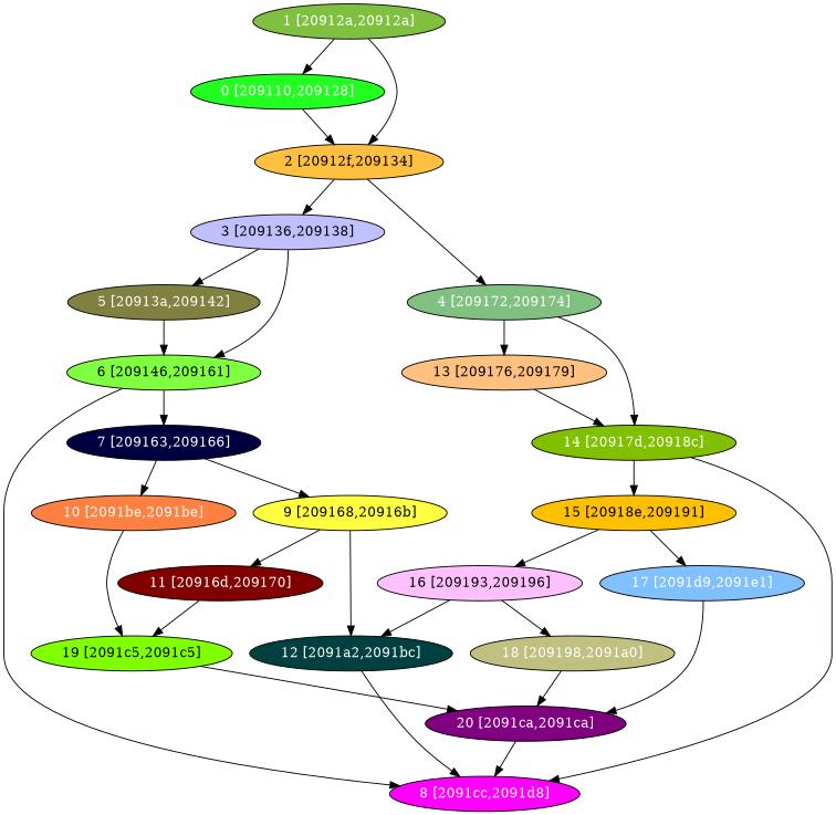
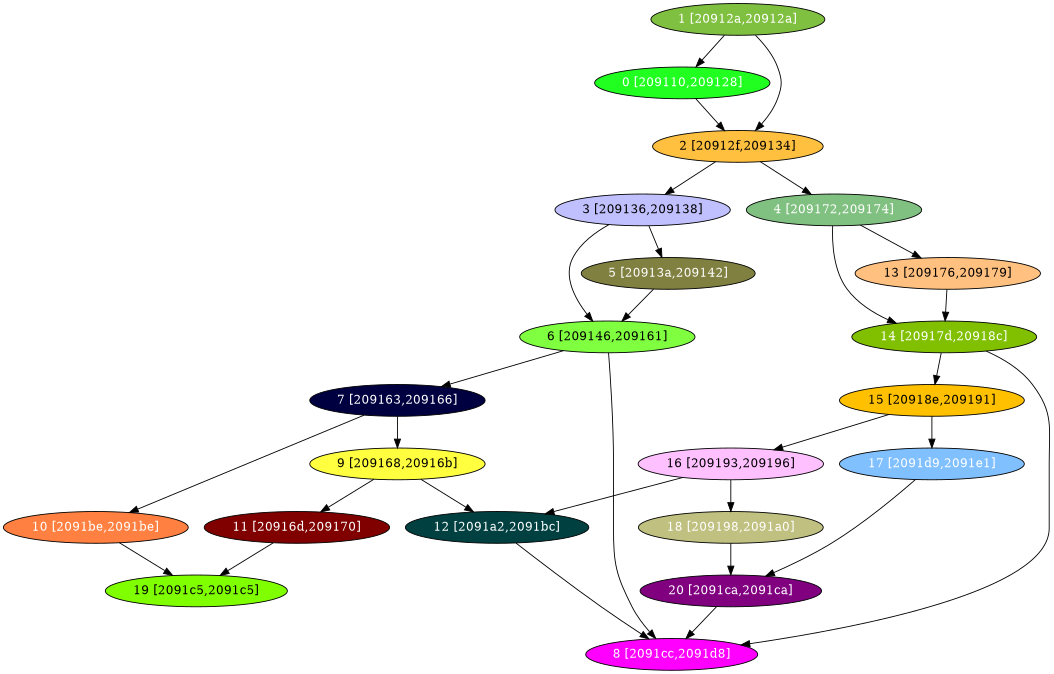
  digraph {
    node [fontcolor="#ffffff" shape=oval style=filled]
    n1 [fillcolor="#20FF20" label="0 [209110,209128]"]
    n2 [fillcolor="#FFC040" fontcolor="#000000" label="2 [20912f,209134]"]
    n3 [fillcolor="#80C040" label="1 [20912a,20912a]"]
    n4 [fillcolor="#C0C0FF" fontcolor="#000000" label="3 [209136,209138]"]
    n5 [fillcolor="#80C080" label="4 [209172,209174]"]
    n6 [fillcolor="#808040" label="5 [20913a,209142]"]
    n7 [fillcolor="#80FF40" fontcolor="#000000" label="6 [209146,209161]"]
    n8 [fillcolor="#FFC080" fontcolor="#000000" label="13 [209176,209179]"]
    n9 [fillcolor="#80C000" label="14 [20917d,20918c]"]
    n10 [fillcolor="#000040" label="7 [209163,209166]"]
    n11 [fillcolor="#FF00FF" label="8 [2091cc,2091d8]"]
    n12 [fillcolor="#FFC000" fontcolor="#000000" label="15 [20918e,209191]"]
    n13 [fillcolor="#FFFF40" fontcolor="#000000" label="9 [209168,20916b]"]
    n14 [fillcolor="#FF8040" label="10 [2091be,2091be]"]
    n15 [fillcolor="#800000" label="11 [20916d,209170]"]
    n16 [fillcolor="#004040" label="12 [2091a2,2091bc]"]
    n17 [fillcolor="#80FF00" fontcolor="#000000" label="19 [2091c5,2091c5]"]
    n18 [fillcolor="#800080" label="20 [2091ca,2091ca]"]
    n19 [fillcolor="#FFC0FF" fontcolor="#000000" label="16 [209193,209196]"]
    n20 [fillcolor="#80C0FF" label="17 [2091d9,2091e1]"]
    n21 [fillcolor="#C0C080" label="18 [209198,2091a0]"]
    n1 -> n2
    n2 -> n4
    n2 -> n5
    n3 -> n1
    n3 -> n2
    n4 -> n6
    n4 -> n7
    n5 -> n8
    n5 -> n9
    n6 -> n7
    n7 -> n10
    n7 -> n11
    n8 -> n9
    n9 -> n11
    n9 -> n12
    n10 -> n13
    n10 -> n14
    n12 -> n19
    n12 -> n20
    n13 -> n15
    n13 -> n16
    n14 -> n17
    n15 -> n17
    n16 -> n11
-   n17 -> n18
    n18 -> n11
    n19 -> n16
    n19 -> n21
    n20 -> n18
    n21 -> n18
  }
